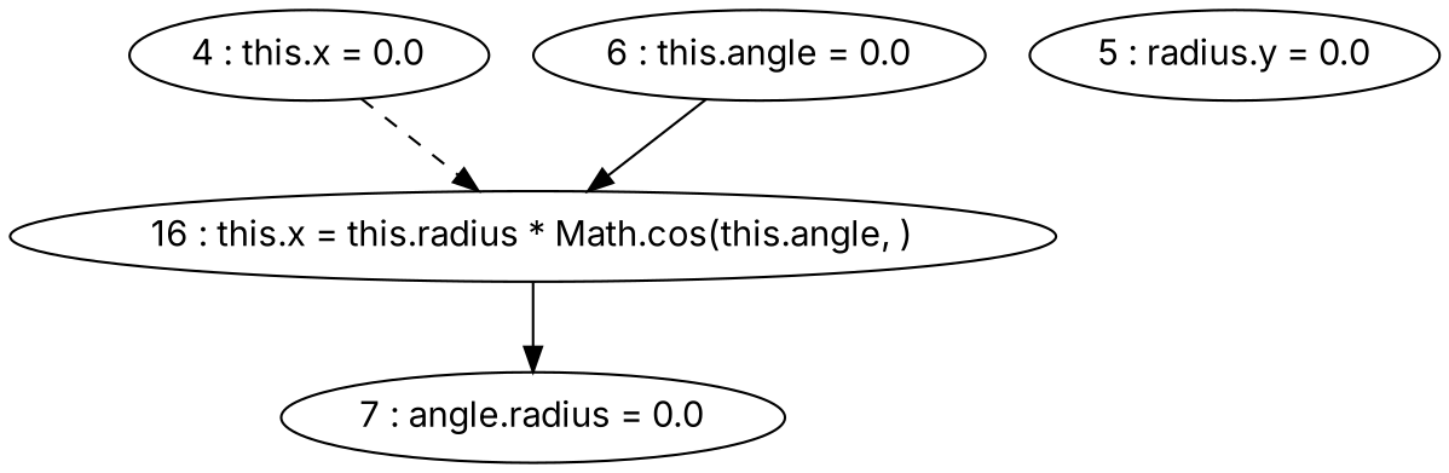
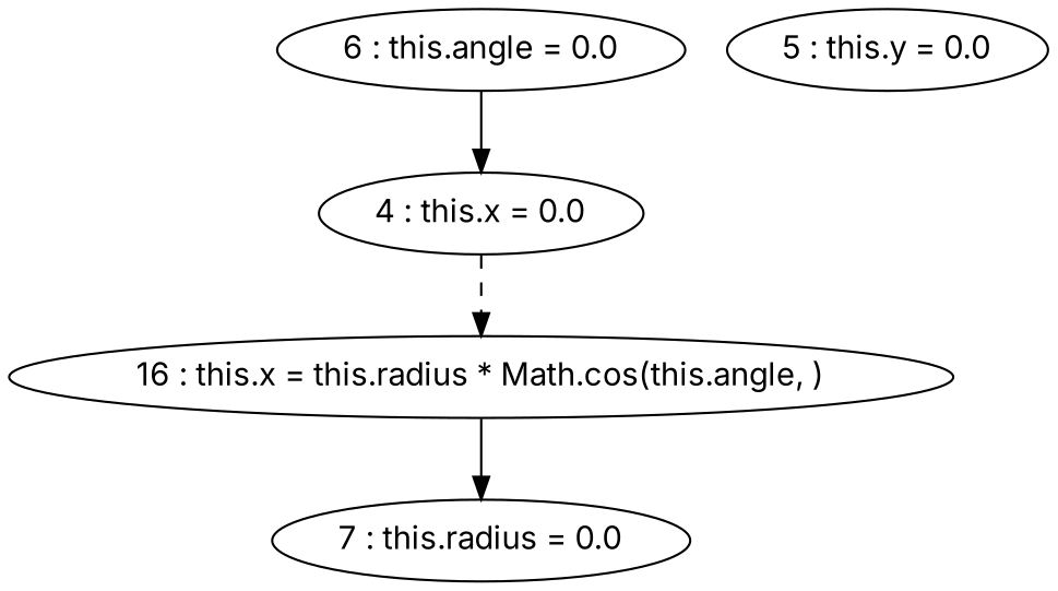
  digraph {
    fontname=Inter
    node [fontname=Inter]
    edge [fontname=Inter]
    "4 : this.x = 0.0"
    "16 : this.x = this.radius * Math.cos(this.angle, )"
-   "7 : this.radius = 0.0" [label="7 : angle.radius = 0.0"]
-   "5 : this.y = 0.0" [label="5 : radius.y = 0.0"]
+   "7 : this.radius = 0.0"
+   "5 : this.y = 0.0"
    "6 : this.angle = 0.0"
    "4 : this.x = 0.0" -> "16 : this.x = this.radius * Math.cos(this.angle, )" [style=dashed]
    "16 : this.x = this.radius * Math.cos(this.angle, )" -> "7 : this.radius = 0.0"
-   "6 : this.angle = 0.0" -> "16 : this.x = this.radius * Math.cos(this.angle, )"
+   "6 : this.angle = 0.0" -> "4 : this.x = 0.0"
  }
